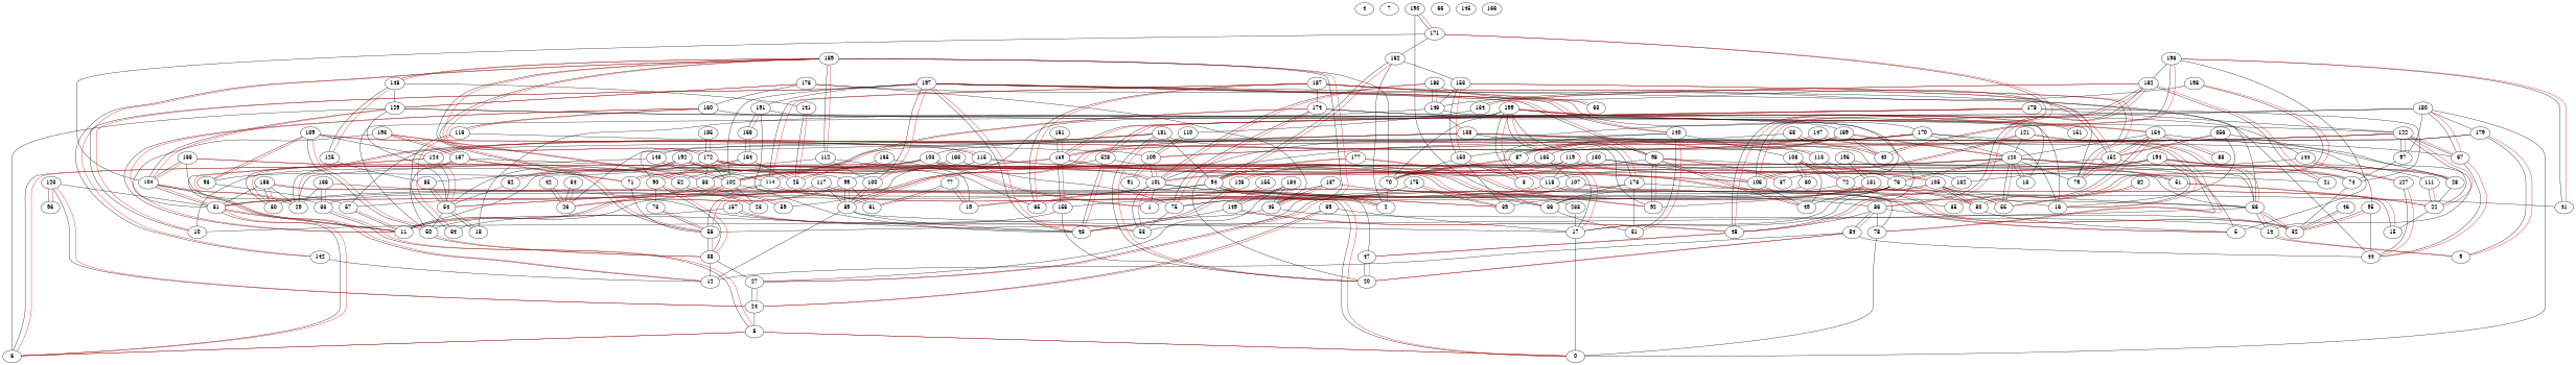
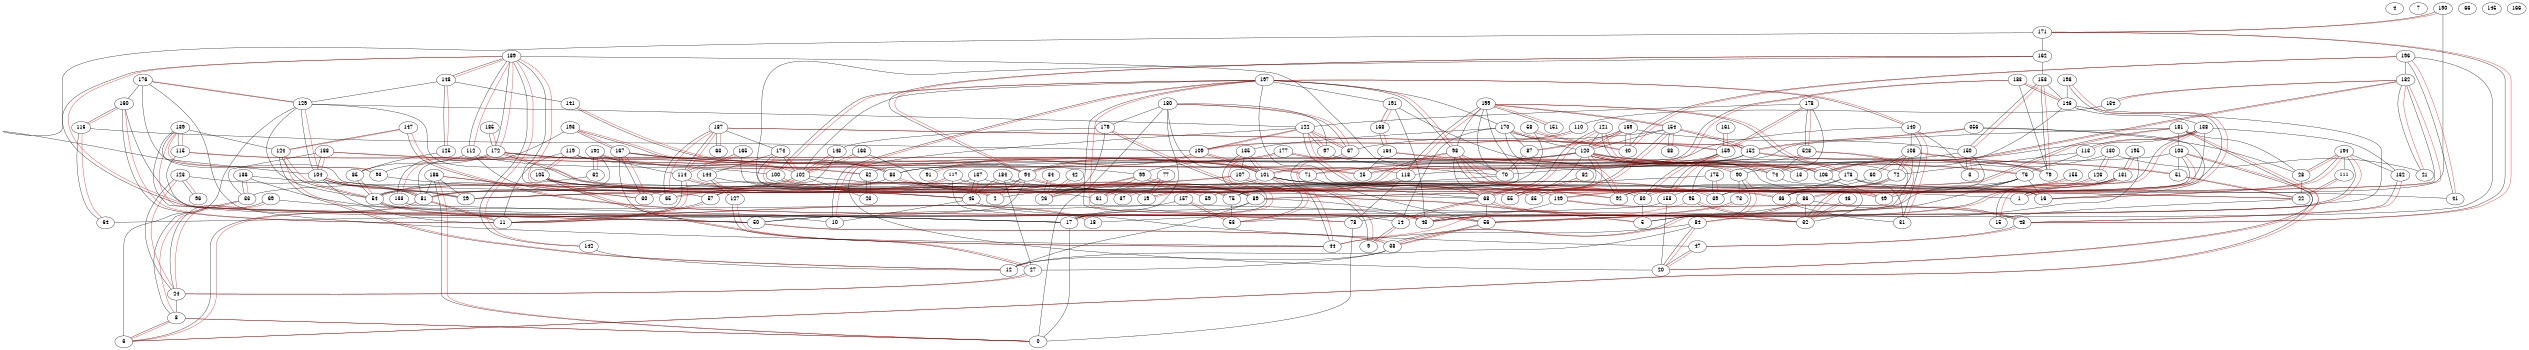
  graph {
    4
    7
    8
    0
    6
    14
    9
    17
    22
    15
    24
    27
    28
    33
    34
    26
    36
    31
    38
    12
    42
    45
    10
    46
    32
    47
    20
    48
    50
    51
    52
    23
    54
    18
    56
    57
    11
    58
    40
    60
    39
    62
    66
    67
    44
    68
    69
    70
    2
    71
    72
    73
    74
    75
    53
    76
    16
    49
    77
    19
    61
    78
    80
    5
    81
    82
    55
    83
    59
    84
    85
    86
    87
    89
    43
    90
    93
    94
    95
    97
    98
    37
    92
    99
    100
    101
    1
    102
    103
    104
    29
    105
    106
    107
    65
    108
    109
    91
    110
    111
    112
    113
    114
    115
    116
    64
    117
    118
    119
    120
    13
    79
    121
    122
    123
    96
    124
    125
    126
    127
    n121 [label=528]
    129
    130
    21
    131
    132
-   133 [label=233]
+   133
    134
    135
    136
    137
    30
    35
    138
    139
    140
    3
    141
    25
    142
    143
    144
    145
    146
    147
    148
    149
    150
    152
    153
    154
    88
    155
    n154 [label=356]
    157
    158
    159
    160
    161
    162
    163
    164
    165
    166
    167
    168
    169
    170
    171
    172
    173
    41
    174
    175
    176
    177
    178
    179
    180
    181
    182
    183
    184
    185
    186
    187
    63
    188
    189
    190
    191
    192
    193
    194
    195
    196
    197
    198
    199
    151
    8 -- 0 [weight=35]
    8 -- 0 [color=red]
    8 -- 6 [weight=35]
    8 -- 6 [color=red]
    14 -- 9 [weight=21]
    14 -- 9 [color=red]
    17 -- 0 [weight=67]
    22 -- 15 [weight=90]
    24 -- 8 [weight=84]
    27 -- 24 [weight=51]
    27 -- 24 [color=red]
    28 -- 22 [weight=69]
    33 -- 8 [weight=15]
    33 -- 8 [color=red]
    34 -- 26 [weight=26]
    34 -- 26 [color=red]
    36 -- 31 [weight=84]
    38 -- 27 [weight=70]
    38 -- 12 [weight=46]
    42 -- 26 [weight=76]
    42 -- 26 [color=red]
    45 -- 14 [weight=31]
    45 -- 10 [weight=81]
    46 -- 32 [weight=5]
    46 -- 32 [color=red]
    47 -- 20 [weight=12]
    47 -- 20 [color=red]
    48 -- 47 [weight=43]
    48 -- 47 [color=red]
    50 -- 38 [weight=23]
    50 -- 38 [color=red]
    51 -- 22 [weight=12]
    51 -- 22 [color=red]
    52 -- 23 [weight=66]
    52 -- 23 [color=red]
    54 -- 50 [weight=68]
    54 -- 18 [weight=89]
    54 -- 18 [color=red]
    56 -- 38 [weight=24]
    56 -- 38 [color=red]
    57 -- 11 [weight=59]
    57 -- 11 [color=red]
    58 -- 57 [weight=64]
    58 -- 40 [weight=61]
    58 -- 40 [color=red]
    60 -- 39 [weight=89]
    62 -- 54 [weight=69]
    67 -- 44 [weight=14]
    67 -- 44 [color=red]
    68 -- 14 [weight=12]
    68 -- 14 [color=red]
    68 -- 32 [weight=20]
    68 -- 32 [color=red]
    68 -- 56 [weight=61]
    69 -- 17 [weight=77]
    69 -- 24 [weight=51]
    69 -- 24 [color=red]
    70 -- 2 [weight=92]
    71 -- 56 [weight=45]
    72 -- 36 [weight=85]
    72 -- 32 [weight=5]
    72 -- 32 [color=red]
    73 -- 56 [weight=44]
    73 -- 56 [color=red]
    74 -- 32 [weight=61]
    75 -- 53 [weight=55]
    76 -- 17 [weight=41]
    76 -- 75 [weight=55]
    76 -- 53 [weight=42]
    76 -- 16 [weight=77]
    76 -- 49 [weight=91]
    77 -- 19 [weight=17]
    77 -- 19 [color=red]
    77 -- 61 [weight=20]
    77 -- 61 [color=red]
    78 -- 0 [weight=42]
    80 -- 5 [weight=70]
    81 -- 6 [weight=10]
    81 -- 6 [color=red]
    81 -- 11 [weight=34]
    81 -- 11 [color=red]
    82 -- 55 [weight=12]
    82 -- 55 [color=red]
    83 -- 57 [weight=97]
    83 -- 59 [weight=3]
    83 -- 59 [color=red]
    84 -- 12 [weight=52]
    84 -- 20 [weight=19]
    84 -- 20 [color=red]
    84 -- 44 [weight=53]
    85 -- 54 [weight=56]
    85 -- 54 [color=red]
    86 -- 32 [weight=84]
    86 -- 48 [weight=74]
    86 -- 78 [weight=86]
    86 -- 84 [weight=22]
    86 -- 84 [color=red]
    87 -- 70 [weight=42]
    87 -- 70 [color=red]
    89 -- 17 [weight=88]
    89 -- 12 [weight=81]
    89 -- 43 [weight=86]
    90 -- 38 [weight=5]
    90 -- 38 [color=red]
    90 -- 73 [weight=61]
    93 -- 57 [weight=87]
    94 -- 50 [weight=82]
    94 -- 39 [weight=16]
    94 -- 39 [color=red]
    94 -- 2 [weight=6]
    94 -- 2 [color=red]
    94 -- 81 [weight=69]
    95 -- 32 [weight=54]
    95 -- 32 [color=red]
-   95 -- 44 [weight=86]
+   95 -- 44 [weight=86 color=red]
    97 -- 74 [weight=62]
    98 -- 68 [weight=56]
    98 -- 70 [weight=68]
    98 -- 49 [weight=13]
    98 -- 49 [color=red]
    98 -- 37 [weight=3]
    98 -- 37 [color=red]
    98 -- 92 [weight=40]
    98 -- 92 [color=red]
    99 -- 26 [weight=57]
    99 -- 26 [color=red]
    99 -- 61 [weight=49]
    99 -- 89 [weight=35]
    99 -- 89 [color=red]
    100 -- 89 [weight=32]
    100 -- 89 [color=red]
    101 -- 33 [weight=54]
    101 -- 68 [weight=94]
    101 -- 53 [weight=34]
    101 -- 53 [color=red]
    101 -- 86 [weight=62]
    101 -- 1 [weight=63]
    102 -- 23 [weight=68]
    102 -- 54 [weight=39]
    102 -- 54 [color=red]
    102 -- 61 [weight=94]
    103 -- 6 [weight=8]
    103 -- 6 [color=red]
    103 -- 51 [weight=46]
    103 -- 83 [weight=92]
    103 -- 1 [weight=45]
    103 -- 1 [color=red]
    104 -- 11 [weight=83]
    104 -- 81 [weight=3]
    104 -- 81 [color=red]
    104 -- 29 [weight=3]
    104 -- 29 [color=red]
    105 -- 27 [weight=23]
    105 -- 27 [color=red]
    105 -- 68 [weight=92]
    105 -- 80 [weight=48]
    105 -- 80 [color=red]
    105 -- 55 [weight=58]
    106 -- 49 [weight=94]
    107 -- 5 [weight=59]
    107 -- 5 [color=red]
    107 -- 65 [weight=27]
    107 -- 65 [color=red]
    108 -- 51 [weight=9]
    108 -- 51 [color=red]
    108 -- 60 [weight=2]
    108 -- 60 [color=red]
    108 -- 72 [weight=38]
    108 -- 72 [color=red]
    108 -- 49 [weight=75]
    109 -- 101 [weight=22]
    109 -- 101 [color=red]
    109 -- 91 [weight=76]
    109 -- 91 [color=red]
    110 -- 109 [weight=7]
    110 -- 109 [color=red]
    111 -- 22 [weight=78]
    111 -- 22 [color=red]
    112 -- 85 [weight=62]
    112 -- 100 [weight=68]
    112 -- 65 [weight=74]
    113 -- 72 [weight=83]
    113 -- 76 [weight=73]
    114 -- 11 [weight=10]
    114 -- 11 [color=red]
    114 -- 2 [weight=35]
    114 -- 2 [color=red]
    115 -- 10 [weight=71]
    115 -- 106 [weight=25]
    115 -- 106 [color=red]
    116 -- 109 [weight=88]
    116 -- 64 [weight=70]
    116 -- 64 [color=red]
    117 -- 47 [weight=100]
    117 -- 81 [weight=38]
    117 -- 81 [color=red]
    117 -- 89 [weight=59]
    118 -- 19 [weight=38]
    118 -- 19 [color=red]
    118 -- 78 [weight=76]
    119 -- 11 [weight=70]
    119 -- 94 [weight=86]
    119 -- 105 [weight=64]
    119 -- 105 [color=red]
    119 -- 118 [weight=79]
    120 -- 68 [weight=39]
    120 -- 71 [weight=28]
    120 -- 71 [color=red]
    120 -- 74 [weight=32]
    120 -- 74 [color=red]
    120 -- 76 [weight=17]
    120 -- 76 [color=red]
    120 -- 55 [weight=54]
    120 -- 55 [color=red]
    120 -- 83 [weight=84]
    120 -- 13 [weight=27]
    120 -- 13 [color=red]
    120 -- 79 [weight=94]
    121 -- 68 [weight=14]
    121 -- 68 [color=red]
    121 -- 106 [weight=18]
    121 -- 106 [color=red]
    121 -- 120 [weight=89]
    122 -- 22 [weight=32]
    122 -- 22 [color=red]
    122 -- 20 [weight=66]
    122 -- 67 [weight=14]
    122 -- 67 [color=red]
    122 -- 97 [weight=49]
    122 -- 97 [color=red]
    122 -- 109 [weight=3]
    122 -- 109 [color=red]
    123 -- 24 [weight=94]
    123 -- 24 [color=red]
    123 -- 81 [weight=95]
    123 -- 96 [weight=35]
    123 -- 96 [color=red]
    124 -- 12 [weight=8]
    124 -- 12 [color=red]
    124 -- 54 [weight=25]
    124 -- 54 [color=red]
    125 -- 85 [weight=83]
    126 -- 43 [weight=8]
    126 -- 43 [color=red]
    127 -- 44 [weight=13]
    127 -- 44 [color=red]
    n121 -- 74 [weight=47]
    n121 -- 43 [weight=6]
    n121 -- 43 [color=red]
    n121 -- 99 [weight=57]
    129 -- 6 [weight=74]
    129 -- 54 [weight=93]
    129 -- 16 [weight=78]
    129 -- 104 [weight=15]
    129 -- 104 [color=red]
    129 -- 122 [weight=69]
    130 -- 106 [weight=98]
    130 -- 126 [weight=40]
    130 -- 126 [color=red]
    130 -- 21 [weight=70]
    131 -- 15 [weight=62]
    131 -- 15 [color=red]
    131 -- 92 [weight=63]
    131 -- 1 [weight=16]
    131 -- 1 [color=red]
    132 -- 48 [weight=16]
    132 -- 48 [color=red]
    133 -- 17 [weight=58]
    134 -- 110 [weight=73]
    135 -- 17 [weight=32]
    135 -- 17 [color=red]
    135 -- 101 [weight=38]
    135 -- 101 [color=red]
    135 -- 107 [weight=48]
    136 -- 33 [weight=47]
    136 -- 33 [color=red]
    136 -- 43 [weight=65]
    136 -- 29 [weight=100]
    137 -- 45 [weight=52]
    137 -- 45 [color=red]
    137 -- 30 [weight=57]
    137 -- 35 [weight=56]
    138 -- 89 [weight=20]
    138 -- 89 [color=red]
    138 -- 90 [weight=64]
    138 -- 92 [weight=87]
    138 -- 113 [weight=17]
    138 -- 113 [color=red]
    138 -- 132 [weight=45]
    139 -- 50 [weight=20]
    139 -- 50 [color=red]
    139 -- 93 [weight=31]
    139 -- 93 [color=red]
    139 -- 115 [weight=20]
    139 -- 115 [color=red]
    139 -- 124 [weight=83]
    140 -- 31 [weight=54]
    140 -- 31 [color=red]
    140 -- 52 [weight=65]
    140 -- 108 [weight=95]
    140 -- 3 [weight=57]
    141 -- 25 [weight=63]
    141 -- 25 [color=red]
    142 -- 12 [weight=76]
    143 -- 102 [weight=26]
    143 -- 102 [color=red]
    143 -- 29 [weight=87]
    144 -- 37 [weight=62]
    144 -- 127 [weight=37]
    144 -- 127 [color=red]
    146 -- 18 [weight=98]
    146 -- 13 [weight=70]
    146 -- 138 [weight=90]
    147 -- 78 [weight=33]
    147 -- 78 [color=red]
    147 -- 124 [weight=11]
    147 -- 124 [color=red]
    148 -- 125 [weight=76]
    148 -- 125 [color=red]
    148 -- 129 [weight=48]
    148 -- 141 [weight=99]
    149 -- 48 [weight=27]
    149 -- 48 [color=red]
    149 -- 43 [weight=63]
    150 -- 39 [weight=71]
    150 -- 70 [weight=56]
    150 -- 3 [weight=36]
    150 -- 3 [color=red]
    152 -- 95 [weight=69]
    152 -- 118 [weight=79]
    152 -- 79 [weight=50]
    152 -- 79 [color=red]
    153 -- 79 [weight=6]
    153 -- 79 [color=red]
    153 -- 146 [weight=51]
    153 -- 150 [weight=47]
    153 -- 150 [color=red]
    154 -- 67 [weight=85]
    154 -- 120 [weight=86]
    154 -- 35 [weight=24]
    154 -- 35 [color=red]
    154 -- 152 [weight=20]
    154 -- 152 [color=red]
    154 -- 88 [weight=76]
    154 -- 88 [color=red]
    155 -- 149 [weight=97]
    155 -- 149 [color=red]
    n154 -- 28 [weight=88]
    n154 -- 16 [weight=83]
    n154 -- 152 [weight=15]
    n154 -- 152 [color=red]
    157 -- 11 [weight=67]
    157 -- 53 [weight=26]
    157 -- 53 [color=red]
    158 -- 20 [weight=42]
    158 -- 64 [weight=77]
    159 -- 80 [weight=15]
    159 -- 80 [color=red]
    159 -- 25 [weight=18]
    159 -- 25 [color=red]
    159 -- 158 [weight=44]
    159 -- 158 [color=red]
    160 -- 17 [weight=43]
    160 -- 11 [weight=28]
    160 -- 11 [color=red]
    160 -- 116 [weight=42]
    160 -- 116 [color=red]
    161 -- 159 [weight=34]
    161 -- 159 [color=red]
    162 -- 2 [weight=60]
    162 -- 94 [weight=24]
    162 -- 94 [color=red]
    162 -- 153 [weight=85]
    163 -- 75 [weight=85]
    163 -- 102 [weight=76]
    163 -- 102 [color=red]
    164 -- 90 [weight=31]
    164 -- 90 [color=red]
    164 -- 25 [weight=98]
    165 -- 19 [weight=90]
    165 -- 114 [weight=28]
    165 -- 114 [color=red]
    167 -- 50 [weight=79]
    167 -- 71 [weight=23]
    167 -- 71 [color=red]
    167 -- 99 [weight=55]
    167 -- 30 [weight=10]
    167 -- 30 [color=red]
    168 -- 164 [weight=33]
    168 -- 164 [color=red]
    169 -- 40 [weight=58]
    169 -- 40 [color=red]
    169 -- 87 [weight=17]
    169 -- 87 [color=red]
    169 -- 120 [weight=40]
    169 -- 120 [color=red]
    169 -- 150 [weight=71]
    170 -- 14 [weight=96]
    170 -- 16 [weight=60]
    170 -- 87 [weight=82]
    170 -- 120 [weight=58]
    170 -- 135 [weight=92]
    170 -- 159 [weight=52]
    170 -- 159 [color=red]
    171 -- 48 [weight=22]
    171 -- 48 [color=red]
    171 -- 104 [weight=54]
    171 -- 162 [weight=98]
    172 -- 36 [weight=37]
    172 -- 36 [color=red]
    172 -- 83 [weight=63]
    172 -- 93 [weight=31]
    172 -- 102 [weight=11]
    172 -- 102 [color=red]
    172 -- 133 [weight=56]
    172 -- 133 [color=red]
    173 -- 36 [weight=95]
    173 -- 31 [weight=67]
    173 -- 158 [weight=64]
    173 -- 41 [weight=85]
    174 -- 75 [weight=42]
    174 -- 75 [color=red]
    174 -- 102 [weight=35]
    174 -- 102 [color=red]
    174 -- 144 [weight=46]
-   174 -- 169 [weight=78]
    175 -- 39 [weight=36]
    175 -- 39 [color=red]
    175 -- 75 [weight=52]
    176 -- 45 [weight=62]
    176 -- 44 [weight=60]
    176 -- 129 [weight=14]
    176 -- 129 [color=red]
    176 -- 160 [weight=94]
    177 -- 94 [weight=20]
    177 -- 94 [color=red]
    177 -- 92 [weight=17]
    177 -- 92 [color=red]
    178 -- 74 [weight=99]
    178 -- 122 [weight=92]
    178 -- n121 [weight=52]
    178 -- n121 [color=red]
    178 -- 159 [weight=22]
    178 -- 159 [color=red]
    179 -- 9 [weight=21]
    179 -- 9 [color=red]
    179 -- 26 [weight=97]
    179 -- 143 [weight=30]
    180 -- 0 [weight=51]
    180 -- 50 [weight=45]
    180 -- 67 [weight=32]
    180 -- 67 [color=red]
    180 -- 97 [weight=86]
    180 -- 101 [weight=54]
    180 -- 179 [weight=58]
    181 -- 28 [weight=96]
    181 -- 20 [weight=17]
    181 -- 20 [color=red]
    181 -- 94 [weight=44]
    181 -- 103 [weight=81]
    181 -- 29 [weight=13]
    181 -- 29 [color=red]
    182 -- 86 [weight=23]
    182 -- 86 [color=red]
    182 -- 106 [weight=24]
    182 -- 106 [color=red]
    182 -- 21 [weight=32]
    182 -- 21 [color=red]
    182 -- 134 [weight=4]
    182 -- 134 [color=red]
    183 -- 101 [weight=10]
    183 -- 101 [color=red]
    183 -- 79 [weight=64]
    183 -- 146 [weight=27]
    183 -- 146 [color=red]
    184 -- 27 [weight=69]
    184 -- 45 [weight=48]
    184 -- 45 [color=red]
    184 -- 149 [weight=87]
    185 -- 172 [weight=91]
    185 -- 172 [color=red]
    186 -- 0 [weight=26]
    186 -- 0 [color=red]
    186 -- 81 [weight=61]
    186 -- 29 [weight=54]
    186 -- 30 [weight=16]
    186 -- 30 [color=red]
    187 -- 65 [weight=36]
    187 -- 65 [color=red]
    187 -- 114 [weight=28]
    187 -- 114 [color=red]
    187 -- 152 [weight=32]
    187 -- 152 [color=red]
    187 -- 174 [weight=50]
    187 -- 63 [weight=77]
    187 -- 63 [color=red]
    188 -- 33 [weight=49]
    188 -- 52 [weight=19]
    188 -- 52 [color=red]
    188 -- 104 [weight=7]
    188 -- 104 [color=red]
    189 -- 45 [weight=29]
    189 -- 45 [color=red]
    189 -- 56 [weight=2]
    189 -- 56 [color=red]
    189 -- 70 [weight=76]
    189 -- 112 [weight=50]
    189 -- 112 [color=red]
    189 -- 142 [weight=8]
    189 -- 142 [color=red]
    189 -- 148 [weight=40]
    189 -- 148 [color=red]
    189 -- 172 [weight=22]
    189 -- 172 [color=red]
    190 -- 36 [weight=71]
    190 -- 171 [weight=40]
    190 -- 171 [color=red]
    191 -- 72 [weight=87]
    191 -- 43 [weight=63]
    191 -- 168 [weight=57]
    191 -- 168 [color=red]
    192 -- 54 [weight=85]
    192 -- 62 [weight=32]
    192 -- 62 [color=red]
    192 -- 101 [weight=22]
    192 -- 101 [color=red]
    192 -- 114 [weight=40]
    193 -- 81 [weight=76]
    193 -- 83 [weight=9]
    193 -- 83 [color=red]
    193 -- 167 [weight=11]
    193 -- 167 [color=red]
    194 -- 28 [weight=48]
    194 -- 28 [color=red]
    194 -- 56 [weight=40]
    194 -- 56 [color=red]
    194 -- 16 [weight=40]
    194 -- 16 [color=red]
    194 -- 111 [weight=78]
    194 -- 132 [weight=64]
    195 -- 5 [weight=98]
    195 -- 131 [weight=71]
    195 -- 131 [color=red]
    196 -- 40 [weight=50]
    196 -- 40 [color=red]
    196 -- 5 [weight=92]
    196 -- 41 [weight=2]
    196 -- 41 [color=red]
    196 -- 182 [weight=67]
    197 -- 10 [weight=25]
    197 -- 10 [color=red]
    197 -- 68 [weight=94]
    197 -- 43 [weight=25]
    197 -- 43 [color=red]
    197 -- 98 [weight=32]
    197 -- 98 [color=red]
    197 -- 100 [weight=9]
    197 -- 100 [color=red]
    197 -- 102 [weight=100]
    197 -- 140 [weight=20]
    197 -- 140 [color=red]
    197 -- 170 [weight=68]
    197 -- 191 [weight=83]
    198 -- 80 [weight=4]
    198 -- 80 [color=red]
    198 -- 146 [weight=72]
    199 -- 70 [weight=53]
    199 -- 59 [weight=70]
    199 -- 98 [weight=96]
    199 -- 118 [weight=48]
    199 -- 118 [color=red]
    199 -- 154 [weight=45]
    199 -- 154 [color=red]
    199 -- 173 [weight=35]
    199 -- 173 [color=red]
    199 -- 151 [weight=55]
    199 -- 151 [color=red]
  }
